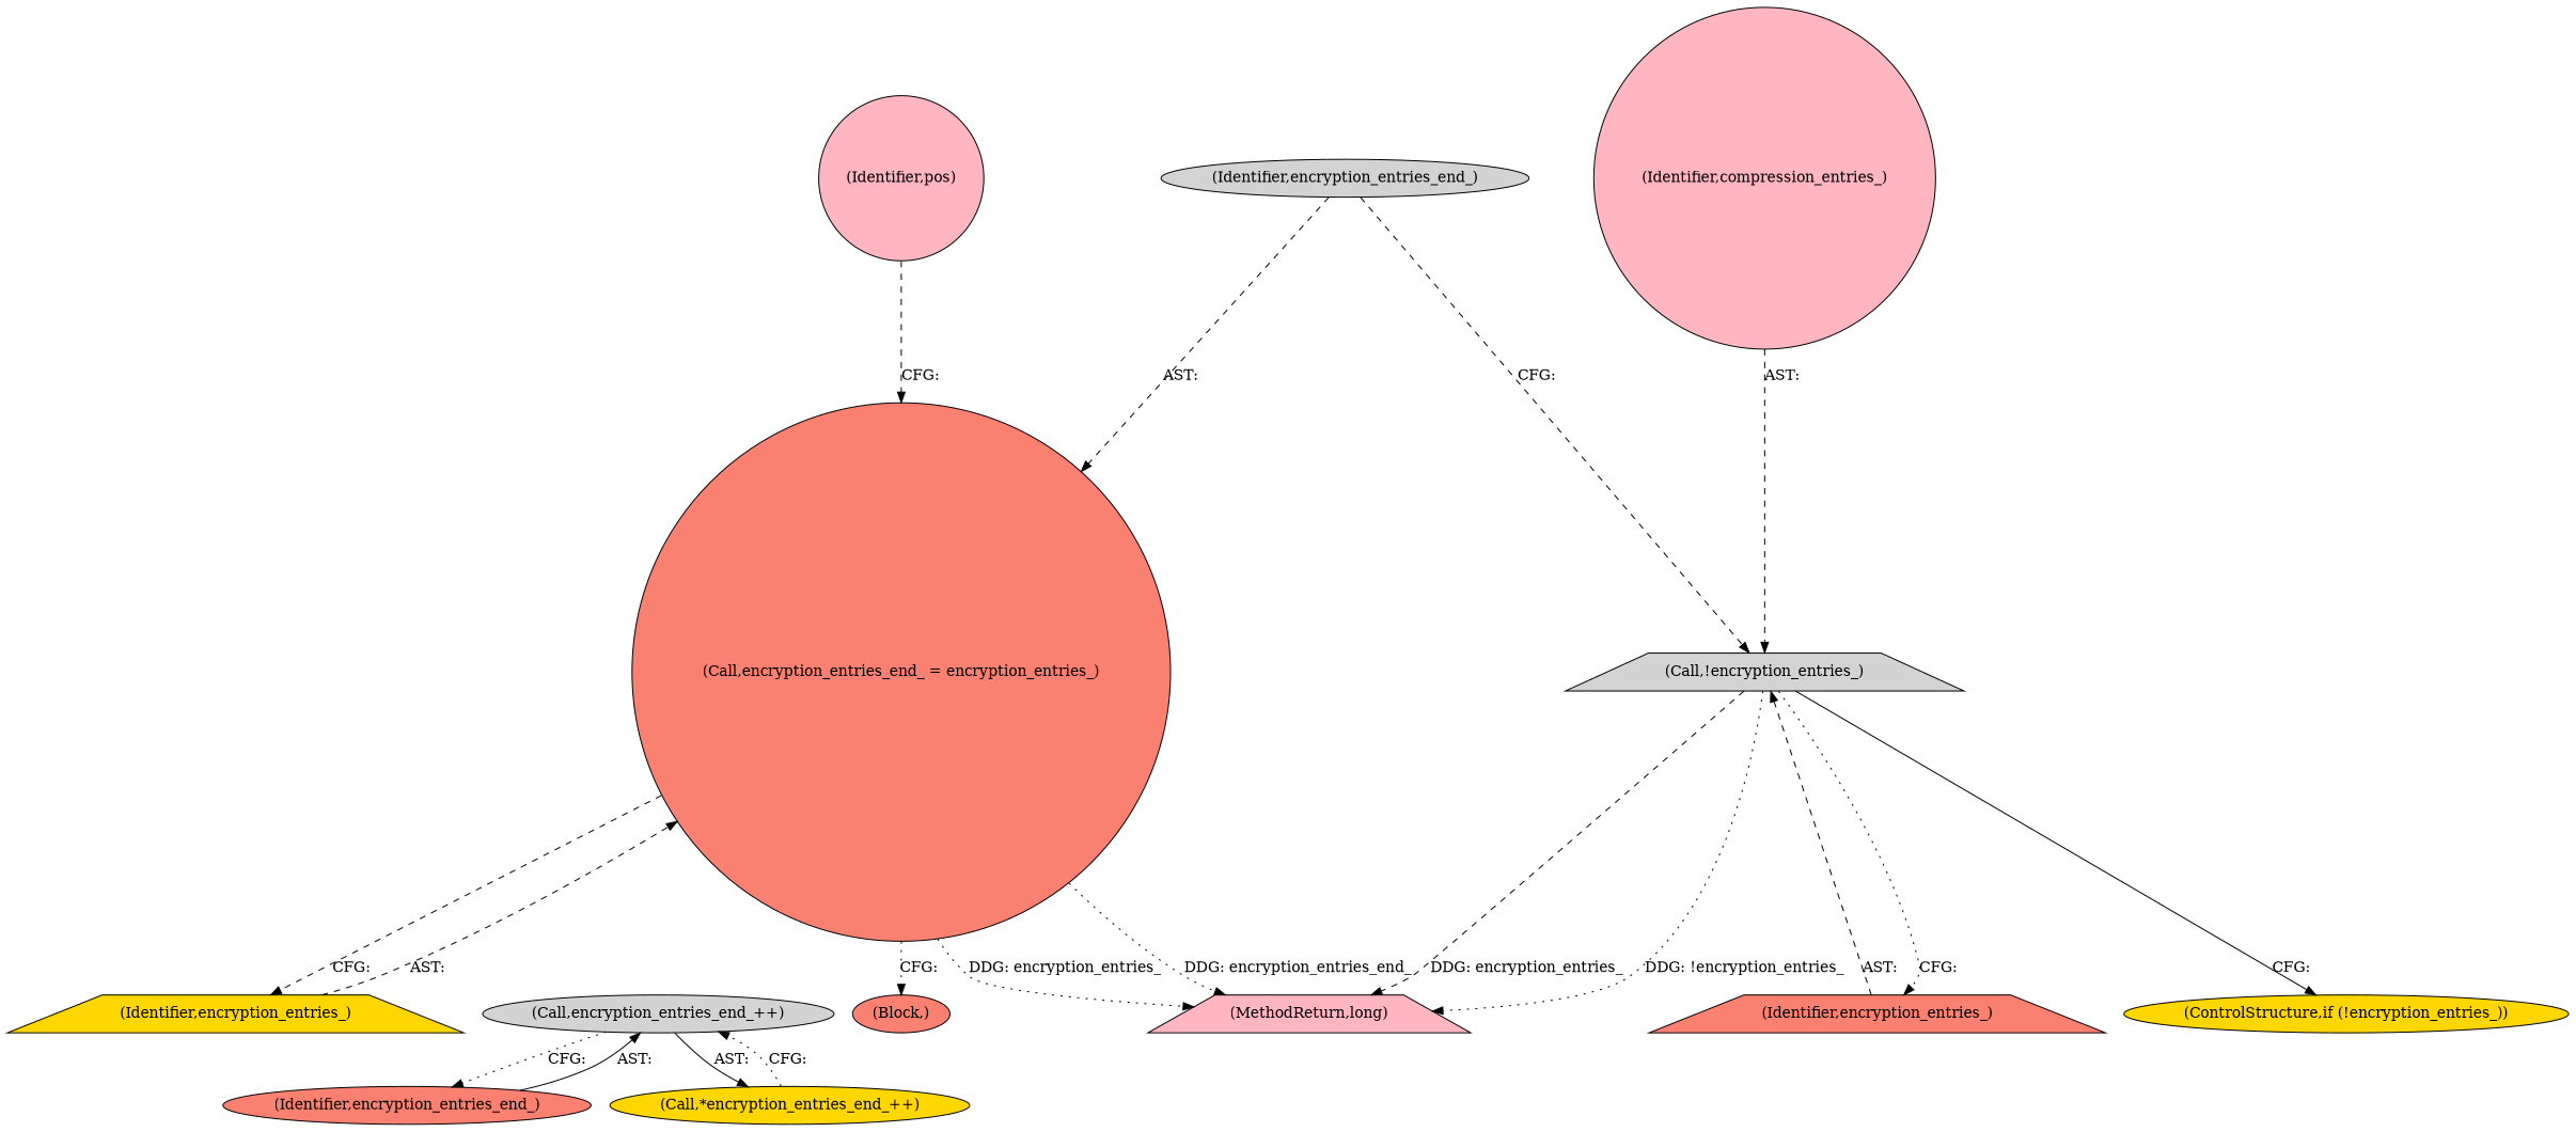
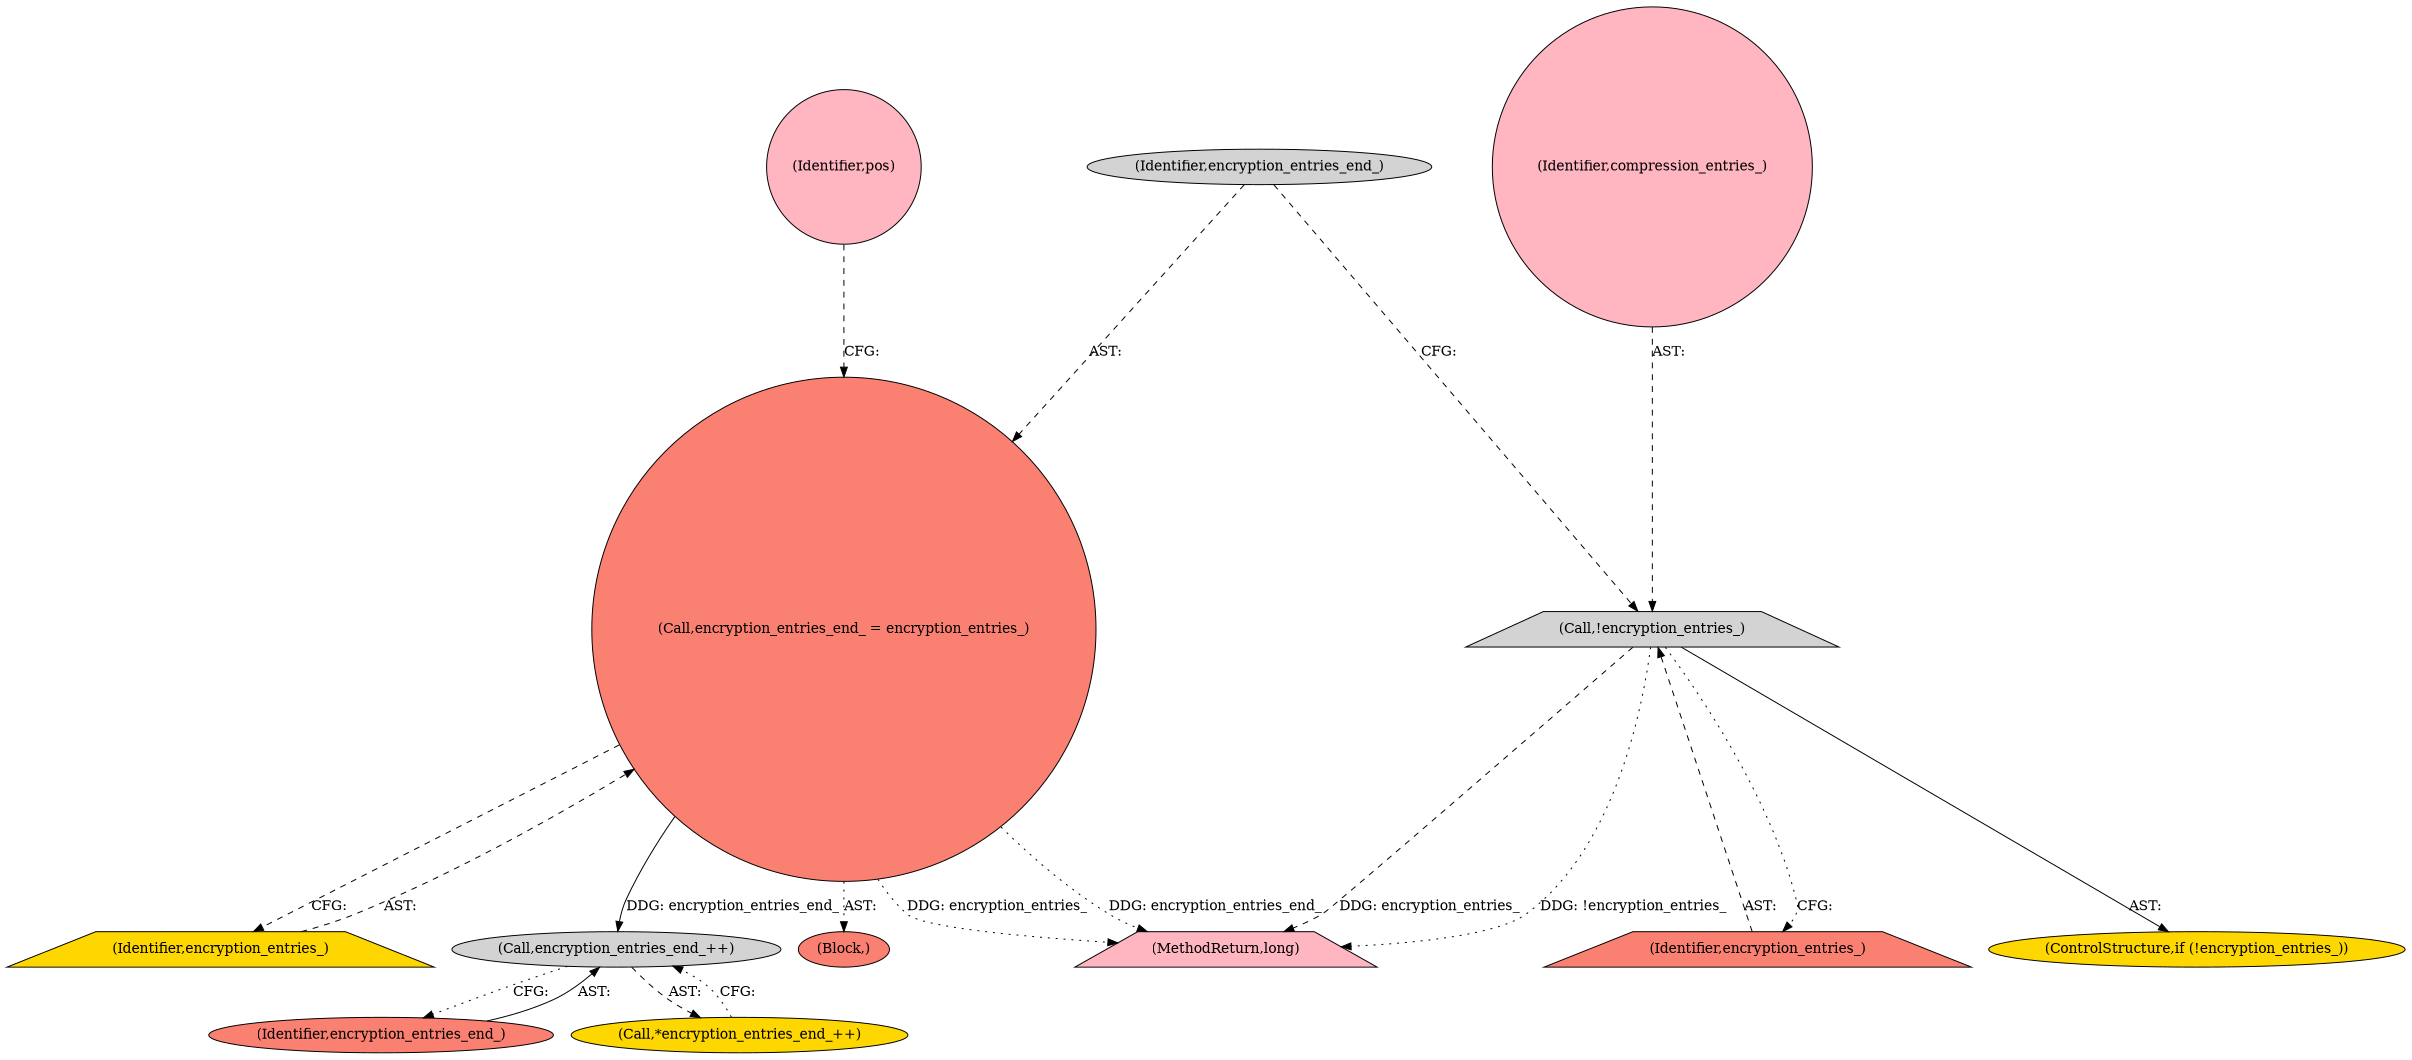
  digraph {
    node [fillcolor=salmon shape=ellipse style=filled]
    edge [style=dashed]
    n1 [fillcolor=lightgrey label="(Call,!encryption_entries_)" shape=trapezium]
    n2 [fillcolor=lightpink label="(MethodReturn,long)" shape=trapezium]
    n3 [label="(Identifier,encryption_entries_)" shape=trapezium]
    n4 [fillcolor=gold label="(ControlStructure,if (!encryption_entries_))"]
    n5 [label="(Call,encryption_entries_end_ = encryption_entries_)" shape=circle]
    n6 [fillcolor=lightgrey label="(Call,encryption_entries_end_++)"]
    n7 [label="(Block,)"]
    n8 [fillcolor=gold label="(Identifier,encryption_entries_)" shape=trapezium]
    n9 [label="(Identifier,encryption_entries_end_)"]
    n10 [fillcolor=gold label="(Call,*encryption_entries_end_++)"]
    n11 [fillcolor=lightpink label="(Identifier,pos)" shape=circle]
    n12 [fillcolor=lightpink label="(Identifier,compression_entries_)" shape=circle]
    n13 [fillcolor=lightgrey label="(Identifier,encryption_entries_end_)"]
    n1 -> n2 [label="DDG: !encryption_entries_" style=dotted]
    n1 -> n2 [label="DDG: encryption_entries_"]
    n1 -> n3 [label="CFG: " style=dotted]
-   n1 -> n4 [label="CFG: " style=solid]
+   n1 -> n4 [label="AST: " style=solid]
    n3 -> n1 [label="AST: "]
    n5 -> n2 [label="DDG: encryption_entries_end_" style=dotted]
    n5 -> n2 [label="DDG: encryption_entries_" style=dotted]
-   n5 -> n7 [label="CFG: " style=dotted]
+   n5 -> n6 [label="DDG: encryption_entries_end_" style=solid]
+   n5 -> n7 [label="AST: " style=dotted]
    n5 -> n8 [label="CFG: "]
    n6 -> n9 [label="CFG: " style=dotted]
-   n6 -> n10 [label="AST: " style=solid]
+   n6 -> n10 [label="AST: "]
    n8 -> n5 [label="AST: "]
    n9 -> n6 [label="AST: " style=solid]
    n10 -> n6 [label="CFG: " style=dotted]
    n11 -> n5 [label="CFG: "]
    n12 -> n1 [label="AST: "]
    n13 -> n1 [label="CFG: "]
    n13 -> n5 [label="AST: "]
  }
